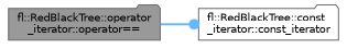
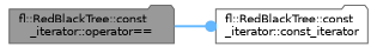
  digraph {
    rankdir=LR
    node [fontname=Helvetica fontsize=10 shape=folder style=filled]
-   n1 [color=gray40 fillcolor=grey60 fontcolor=black height=0.2 label="fl::RedBlackTree::operator\l_iterator::operator==" width=0.4]
+   n1 [color=gray40 fillcolor=grey60 fontcolor=black height=0.2 label="fl::RedBlackTree::const\l_iterator::operator==" width=0.4]
    n2 [color=grey40 fillcolor=white height=0.2 label="fl::RedBlackTree::const\l_iterator::const_iterator" width=0.4]
    n1 -> n2 [color=steelblue1 fontname=Helvetica fontsize=10 labelfontname=Helvetica labelfontsize=10 style=bold arrowhead=dot]
  }
